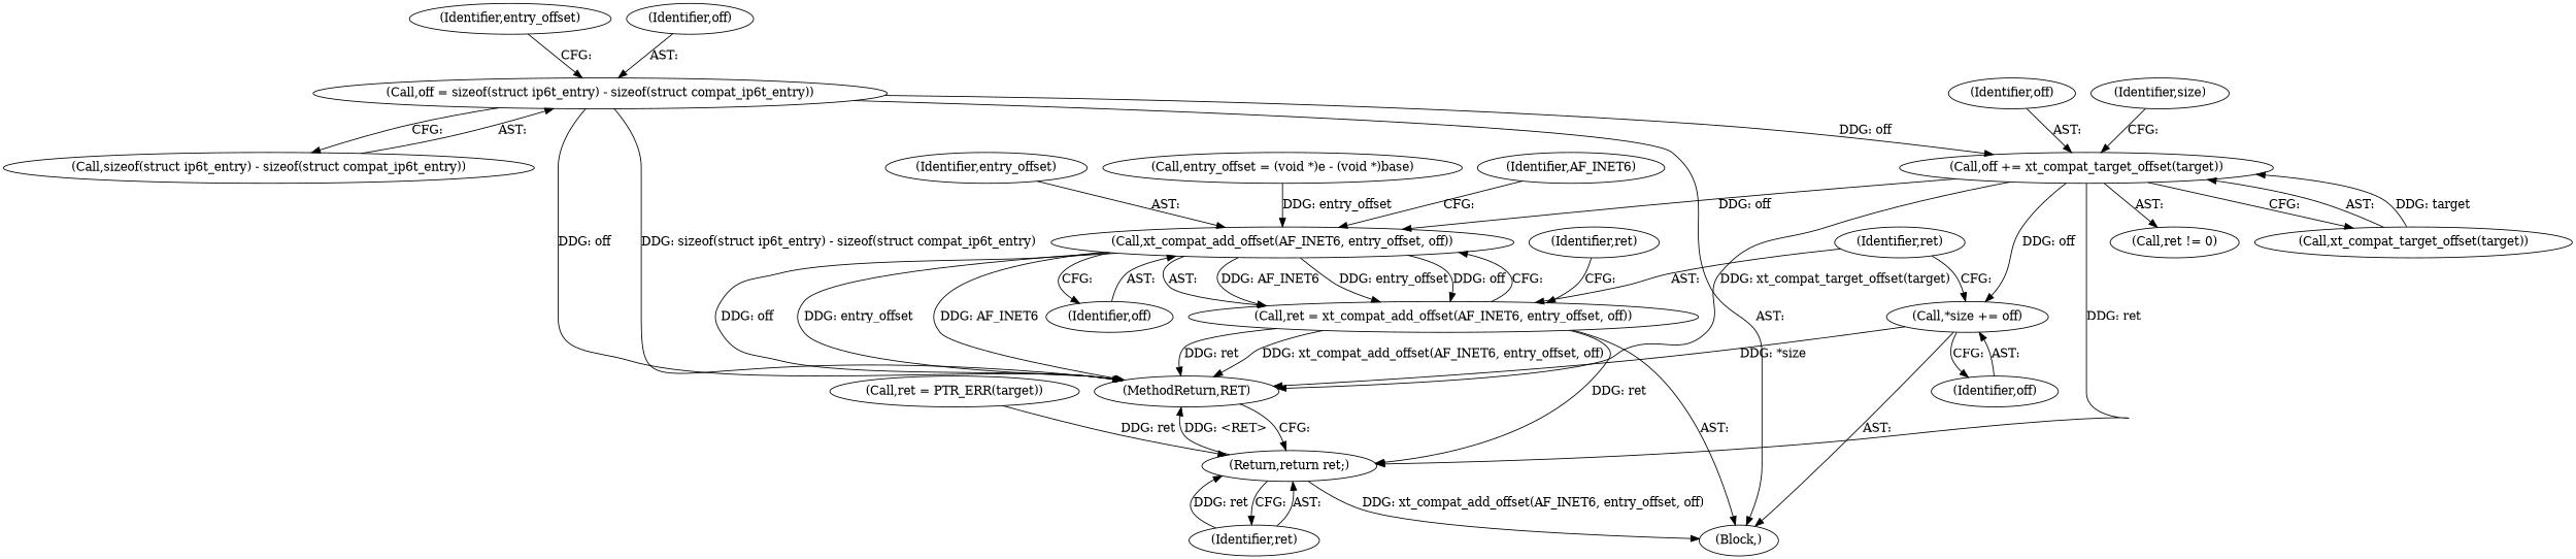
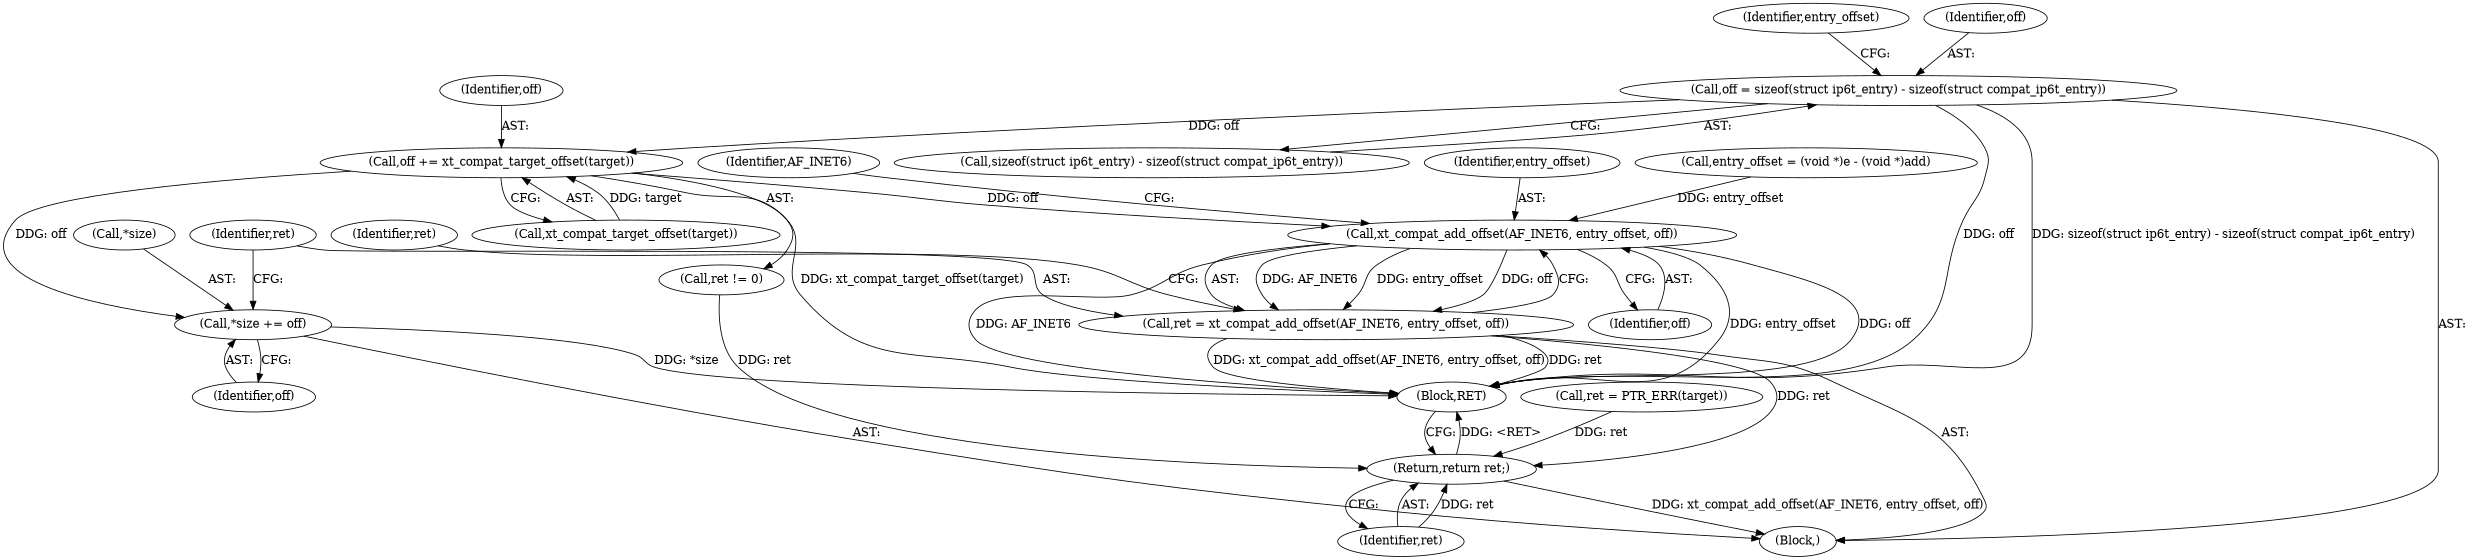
  digraph {
    fontname="DejaVu Serif"
    node [fontname="DejaVu Serif"]
    edge [fontname="DejaVu Serif"]
    n1 [label="(Call,off = sizeof(struct ip6t_entry) - sizeof(struct compat_ip6t_entry))"]
    n2 [label="(Call,off += xt_compat_target_offset(target))"]
-   n3 [label="(MethodReturn,RET)"]
+   n3 [label="(Block,RET)"]
    n4 [label="(Call,sizeof(struct ip6t_entry) - sizeof(struct compat_ip6t_entry))"]
    n5 [label="(Block,)"]
    n6 [label="(Call,*size += off)"]
    n7 [label="(Call,xt_compat_add_offset(AF_INET6, entry_offset, off))"]
    n8 [label="(Call,xt_compat_target_offset(target))"]
    n9 [label="(Call,ret != 0)"]
    n10 [label="(Return,return ret;)"]
    n11 [label="(Identifier,off)"]
    n12 [label="(Call,ret = xt_compat_add_offset(AF_INET6, entry_offset, off))"]
    n13 [label="(Identifier,off)"]
    n14 [label="(Identifier,ret)"]
-   n15 [label="(Identifier,size)"]
    n16 [label="(Identifier,entry_offset)"]
    n17 [label="(Identifier,AF_INET6)"]
+   n18 [label="(Call,*size)"]
    n19 [label="(Identifier,off)"]
    n20 [label="(Identifier,entry_offset)"]
    n21 [label="(Identifier,ret)"]
    n22 [label="(Identifier,off)"]
    n23 [label="(Call,ret = PTR_ERR(target))"]
    n24 [label="(Identifier,ret)"]
-   n25 [label="(Call,entry_offset = (void *)e - (void *)base)"]
+   n25 [label="(Call,entry_offset = (void *)e - (void *)add)"]
    n1 -> n2 [label="DDG: off"]
    n1 -> n3 [label="DDG: off"]
    n1 -> n3 [label="DDG: sizeof(struct ip6t_entry) - sizeof(struct compat_ip6t_entry)"]
    n1 -> n4 [label="CFG: "]
    n1 -> n5 [label="AST: "]
    n2 -> n3 [label="DDG: xt_compat_target_offset(target)"]
    n2 -> n6 [label="DDG: off"]
    n2 -> n7 [label="DDG: off"]
    n2 -> n8 [label="CFG: "]
    n2 -> n9 [label="AST: "]
    n3 -> n10 [label="CFG: "]
    n4 -> n1 [label="AST: "]
    n6 -> n3 [label="DDG: *size"]
    n6 -> n5 [label="AST: "]
    n6 -> n11 [label="CFG: "]
    n7 -> n3 [label="DDG: off"]
    n7 -> n3 [label="DDG: entry_offset"]
    n7 -> n3 [label="DDG: AF_INET6"]
    n7 -> n12 [label="AST: "]
    n7 -> n12 [label="DDG: AF_INET6"]
    n7 -> n12 [label="DDG: entry_offset"]
    n7 -> n12 [label="DDG: off"]
    n7 -> n13 [label="CFG: "]
    n8 -> n2 [label="AST: "]
    n8 -> n2 [label="DDG: target"]
-   n2 -> n10 [label="DDG: ret"]
+   n9 -> n10 [label="DDG: ret"]
    n10 -> n3 [label="DDG: <RET>"]
    n10 -> n5 [label="DDG: xt_compat_add_offset(AF_INET6, entry_offset, off)"]
    n10 -> n14 [label="CFG: "]
    n11 -> n6 [label="AST: "]
    n12 -> n3 [label="DDG: xt_compat_add_offset(AF_INET6, entry_offset, off)"]
    n12 -> n3 [label="DDG: ret"]
    n12 -> n5 [label="AST: "]
    n12 -> n7 [label="CFG: "]
    n12 -> n10 [label="DDG: ret"]
    n13 -> n7 [label="AST: "]
    n14 -> n10 [label="AST: "]
    n14 -> n10 [label="DDG: ret"]
-   n15 -> n2 [label="CFG: "]
    n16 -> n1 [label="CFG: "]
    n17 -> n7 [label="CFG: "]
+   n18 -> n6 [label="AST: "]
    n19 -> n1 [label="AST: "]
    n20 -> n7 [label="AST: "]
    n21 -> n6 [label="CFG: "]
    n21 -> n12 [label="AST: "]
    n22 -> n2 [label="AST: "]
    n23 -> n10 [label="DDG: ret"]
    n24 -> n12 [label="CFG: "]
    n25 -> n7 [label="DDG: entry_offset"]
  }
